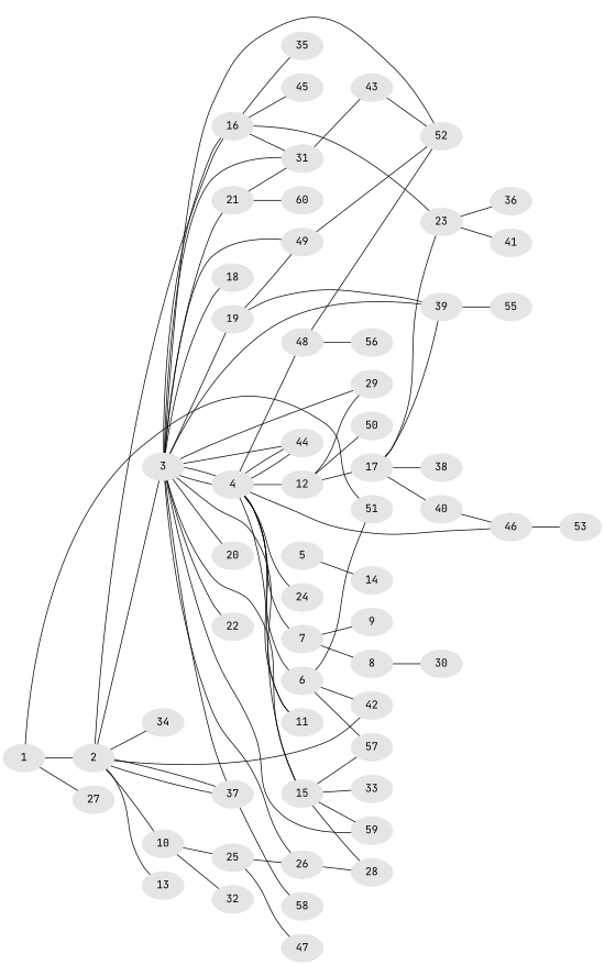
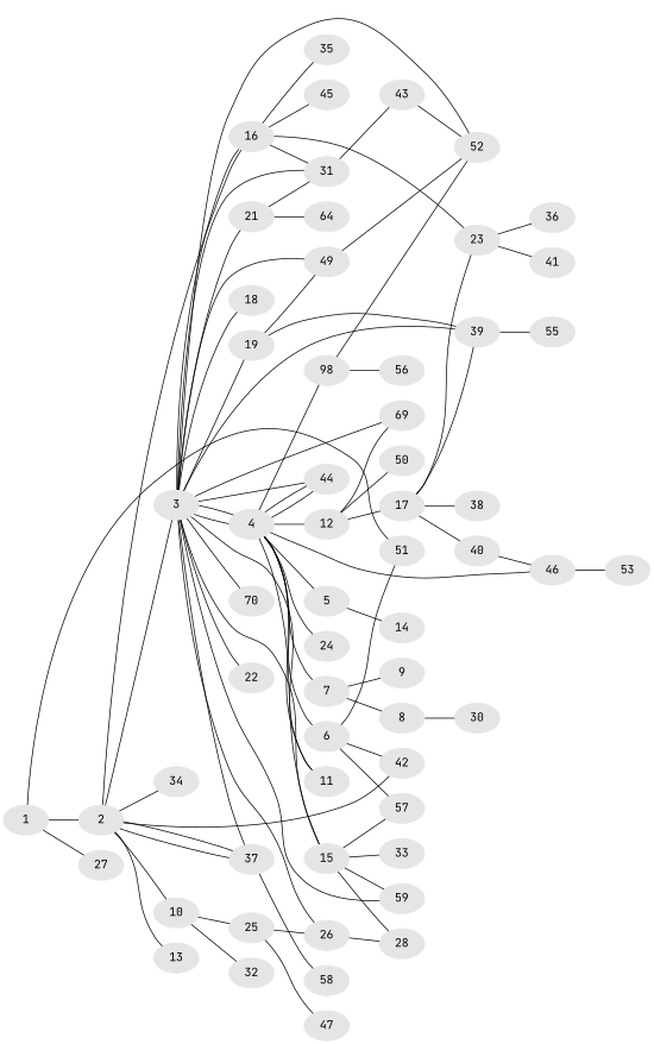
  graph {
    fontname="JetBrains Mono"
    rankdir=LR
    node [color=gray90 fontname="JetBrains Mono" style=filled]
    edge [fontname="JetBrains Mono"]
    1
    2
    27
    51
    3
    10
    13
    16
    34
    37
    42
    4
    11
    15
    18
    19
-   20
+   20 [label=70]
    21
    22
    26
-   29
+   29 [label=69]
    31
    39
    44
    49
    52
    59
    25
    32
    23
    35
    45
    58
    5
    6
    7
    12
    24
    46
-   48
+   48 [label=98]
    57
    28
    33
-   60
+   60 [label=64]
    43
    55
    14
    8
    9
    17
    50
    53
    56
    30
    47
    38
    40
    36
    41
    1 -- 2
    1 -- 27
    1 -- 51
    2 -- 3
    2 -- 10
    2 -- 13
    2 -- 16
    2 -- 34
    2 -- 37
    2 -- 37
    2 -- 42
    3 -- 16
    3 -- 37
    3 -- 4
    3 -- 4
    3 -- 11
    3 -- 15
    3 -- 18
    3 -- 19
    3 -- 20
    3 -- 21
    3 -- 22
    3 -- 26
    3 -- 29
    3 -- 31
    3 -- 39
    3 -- 44
    3 -- 49
    3 -- 52
    3 -- 59
    10 -- 25
    10 -- 32
    16 -- 31
    16 -- 23
    16 -- 35
    16 -- 45
    37 -- 58
    4 -- 11
    4 -- 15
    4 -- 44
    4 -- 44
+   4 -- 5
    4 -- 6
    4 -- 7
    4 -- 12
    4 -- 24
    4 -- 46
    4 -- 48
    15 -- 59
    15 -- 57
    15 -- 28
    15 -- 33
    19 -- 39
    19 -- 49
    21 -- 31
    21 -- 60
    26 -- 28
    31 -- 43
    39 -- 55
    49 -- 52
    25 -- 26
    25 -- 47
    23 -- 36
    23 -- 41
    5 -- 14
    6 -- 51
    6 -- 42
    6 -- 57
    7 -- 8
    7 -- 9
    12 -- 29
    12 -- 17
    12 -- 50
    46 -- 53
    48 -- 52
    48 -- 56
    43 -- 52
    8 -- 30
    17 -- 39
    17 -- 23
    17 -- 38
    17 -- 40
    40 -- 46
  }
